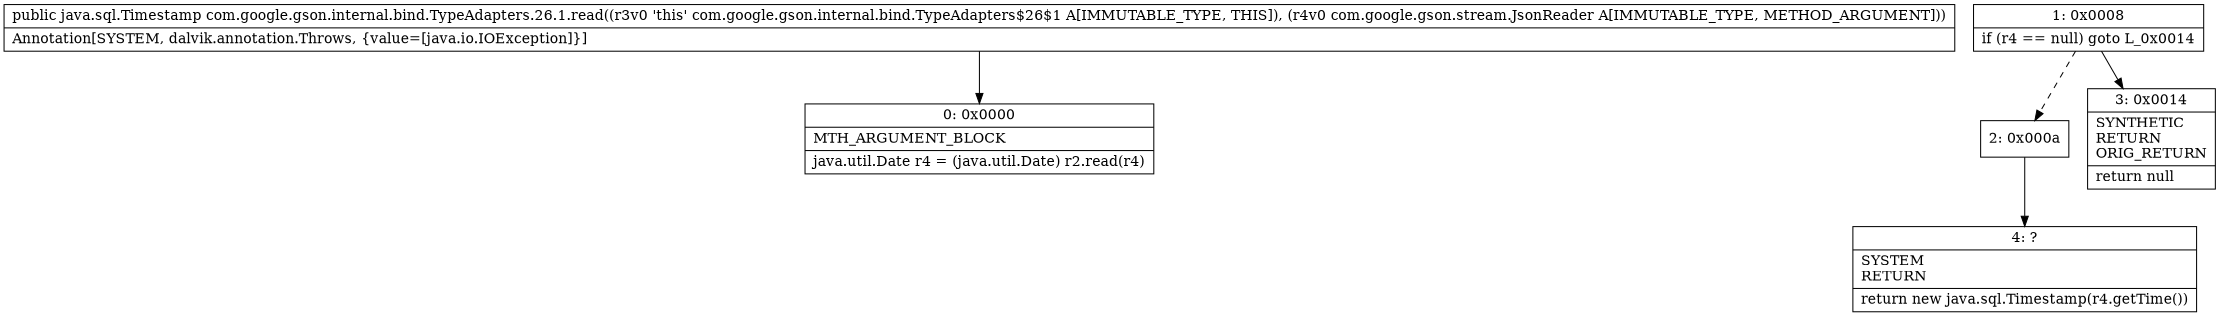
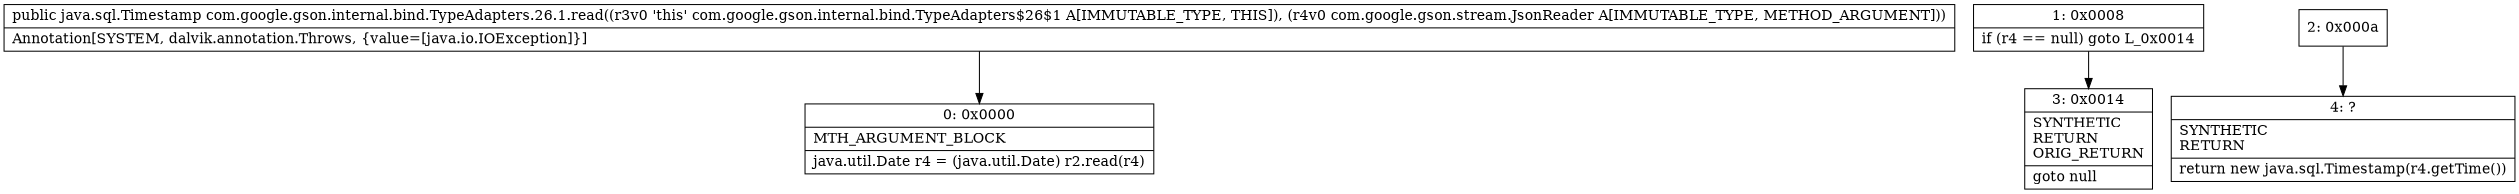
  digraph {
    node [shape=record]
    n1 [label="{0\:\ 0x0000|MTH_ARGUMENT_BLOCK\l|java.util.Date r4 = (java.util.Date) r2.read(r4)\l}"]
    n2 [label="{1\:\ 0x0008|if (r4 == null) goto L_0x0014\l}"]
    n3 [label="{2\:\ 0x000a}"]
-   n4 [label="{3\:\ 0x0014|SYNTHETIC\lRETURN\lORIG_RETURN\l|return null\l}"]
-   n5 [label="{4\:\ ?|SYSTEM\lRETURN\l|return new java.sql.Timestamp(r4.getTime())\l}"]
+   n4 [label="{3\:\ 0x0014|SYNTHETIC\lRETURN\lORIG_RETURN\l|goto null\l}"]
+   n5 [label="{4\:\ ?|SYNTHETIC\lRETURN\l|return new java.sql.Timestamp(r4.getTime())\l}"]
    n6 [label="{public java.sql.Timestamp com.google.gson.internal.bind.TypeAdapters.26.1.read((r3v0 'this' com.google.gson.internal.bind.TypeAdapters$26$1 A[IMMUTABLE_TYPE, THIS]), (r4v0 com.google.gson.stream.JsonReader A[IMMUTABLE_TYPE, METHOD_ARGUMENT]))  | Annotation[SYSTEM, dalvik.annotation.Throws, \{value=[java.io.IOException]\}]\l}"]
-   n2 -> n3 [style=dashed]
    n2 -> n4
    n3 -> n5
    n6 -> n1
  }
